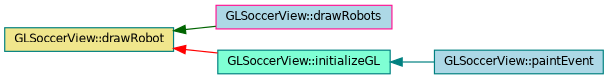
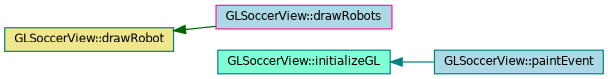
  digraph {
    rankdir=LR
    node [color=teal fillcolor=lightblue fontname=Helvetica fontsize=10 shape=record style=filled]
    edge [dir=back fontname=Helvetica fontsize=10 labelfontname=Helvetica labelfontsize=10 style=solid]
    n1 [fillcolor=khaki height=0.2 label="GLSoccerView::drawRobot" width=0.4]
    n2 [color=deeppink height=0.2 label="GLSoccerView::drawRobots" width=0.4]
    n3 [fillcolor=aquamarine height=0.2 label="GLSoccerView::initializeGL" width=0.4]
    n4 [height=0.2 label="GLSoccerView::paintEvent" width=0.4]
    n1 -> n2 [color=darkgreen]
-   n1 -> n3 [color=red]
    n3 -> n4 [color=teal]
  }
